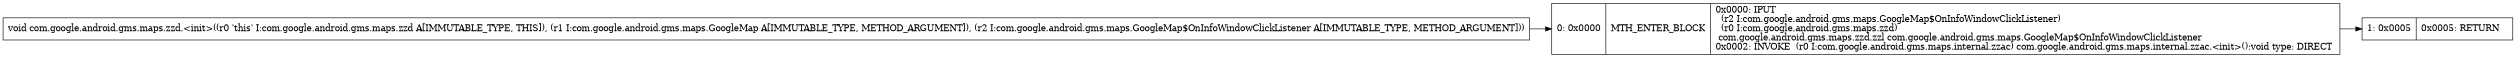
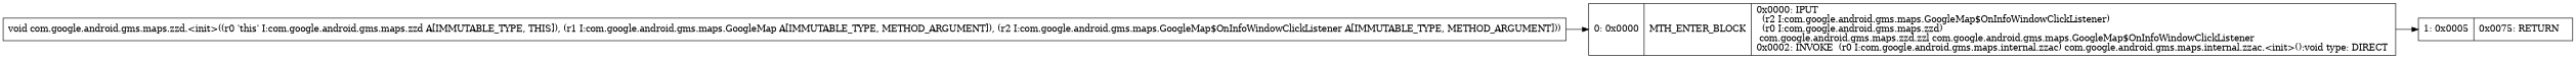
  digraph {
    rankdir=LR
    node [shape=record]
    n1 [label="{0\:\ 0x0000|MTH_ENTER_BLOCK\l|0x0000: IPUT  \l  (r2 I:com.google.android.gms.maps.GoogleMap$OnInfoWindowClickListener)\l  (r0 I:com.google.android.gms.maps.zzd)\l com.google.android.gms.maps.zzd.zzl com.google.android.gms.maps.GoogleMap$OnInfoWindowClickListener \l0x0002: INVOKE  (r0 I:com.google.android.gms.maps.internal.zzac) com.google.android.gms.maps.internal.zzac.\<init\>():void type: DIRECT \l}"]
-   n2 [label="{1\:\ 0x0005|0x0005: RETURN   \l}"]
+   n2 [label="{1\:\ 0x0005|0x0075: RETURN   \l}"]
    n3 [label="{void com.google.android.gms.maps.zzd.\<init\>((r0 'this' I:com.google.android.gms.maps.zzd A[IMMUTABLE_TYPE, THIS]), (r1 I:com.google.android.gms.maps.GoogleMap A[IMMUTABLE_TYPE, METHOD_ARGUMENT]), (r2 I:com.google.android.gms.maps.GoogleMap$OnInfoWindowClickListener A[IMMUTABLE_TYPE, METHOD_ARGUMENT])) }"]
    n1 -> n2
    n3 -> n1
  }
